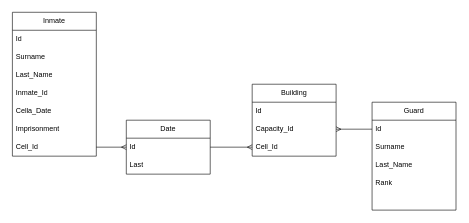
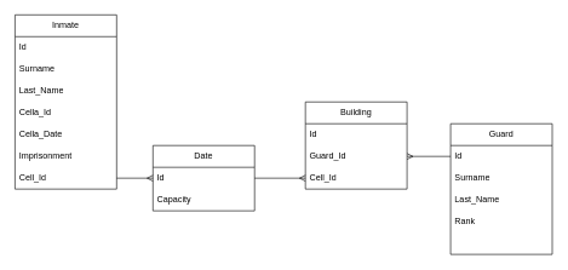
  <mxCell id="0" />
  <mxCell id="1" parent="0" />
  <mxCell id="2" value="Inmate" style="swimlane;fontStyle=0;childLayout=stackLayout;horizontal=1;startSize=30;horizontalStack=0;resizeParent=1;resizeParentMax=0;resizeLast=0;collapsible=1;marginBottom=0;whiteSpace=wrap;html=1;" vertex="1" parent="1"><mxGeometry x="20" y="20" width="140" height="240" as="geometry"><mxRectangle x="440" y="180" width="80" height="30" as="alternateBounds" /></mxGeometry></mxCell>
  <mxCell id="3" value="Id" style="text;strokeColor=none;fillColor=none;align=left;verticalAlign=middle;spacingLeft=4;spacingRight=4;overflow=hidden;points=[[0,0.5],[1,0.5]];portConstraint=eastwest;rotatable=0;whiteSpace=wrap;html=1;" vertex="1" parent="2"><mxGeometry y="30" width="140" height="30" as="geometry" /></mxCell>
  <mxCell id="4" value="Surname" style="text;strokeColor=none;fillColor=none;align=left;verticalAlign=middle;spacingLeft=4;spacingRight=4;overflow=hidden;points=[[0,0.5],[1,0.5]];portConstraint=eastwest;rotatable=0;whiteSpace=wrap;html=1;" vertex="1" parent="2"><mxGeometry y="60" width="140" height="30" as="geometry" /></mxCell>
  <mxCell id="5" value="Last_Name" style="text;strokeColor=none;fillColor=none;align=left;verticalAlign=middle;spacingLeft=4;spacingRight=4;overflow=hidden;points=[[0,0.5],[1,0.5]];portConstraint=eastwest;rotatable=0;whiteSpace=wrap;html=1;" vertex="1" parent="2"><mxGeometry y="90" width="140" height="30" as="geometry" /></mxCell>
- <mxCell id="6" value="Inmate_Id" style="text;strokeColor=none;fillColor=none;align=left;verticalAlign=middle;spacingLeft=4;spacingRight=4;overflow=hidden;points=[[0,0.5],[1,0.5]];portConstraint=eastwest;rotatable=0;whiteSpace=wrap;html=1;" vertex="1" parent="2"><mxGeometry y="120" width="140" height="30" as="geometry" /></mxCell>
+ <mxCell id="6" value="Cella_Id" style="text;strokeColor=none;fillColor=none;align=left;verticalAlign=middle;spacingLeft=4;spacingRight=4;overflow=hidden;points=[[0,0.5],[1,0.5]];portConstraint=eastwest;rotatable=0;whiteSpace=wrap;html=1;" vertex="1" parent="2"><mxGeometry y="120" width="140" height="30" as="geometry" /></mxCell>
  <mxCell id="7" value="Cella_Date" style="text;strokeColor=none;fillColor=none;align=left;verticalAlign=middle;spacingLeft=4;spacingRight=4;overflow=hidden;points=[[0,0.5],[1,0.5]];portConstraint=eastwest;rotatable=0;whiteSpace=wrap;html=1;" vertex="1" parent="2"><mxGeometry y="150" width="140" height="30" as="geometry" /></mxCell>
  <mxCell id="8" value="Imprisonment" style="text;strokeColor=none;fillColor=none;align=left;verticalAlign=middle;spacingLeft=4;spacingRight=4;overflow=hidden;points=[[0,0.5],[1,0.5]];portConstraint=eastwest;rotatable=0;whiteSpace=wrap;html=1;" vertex="1" parent="2"><mxGeometry y="180" width="140" height="30" as="geometry" /></mxCell>
  <mxCell id="9" value="Cell_Id" style="text;strokeColor=none;fillColor=none;align=left;verticalAlign=middle;spacingLeft=4;spacingRight=4;overflow=hidden;points=[[0,0.5],[1,0.5]];portConstraint=eastwest;rotatable=0;whiteSpace=wrap;html=1;" vertex="1" parent="2"><mxGeometry y="210" width="140" height="30" as="geometry" /></mxCell>
  <mxCell id="10" value="Date" style="swimlane;fontStyle=0;childLayout=stackLayout;horizontal=1;startSize=30;horizontalStack=0;resizeParent=1;resizeParentMax=0;resizeLast=0;collapsible=1;marginBottom=0;whiteSpace=wrap;html=1;" vertex="1" parent="1"><mxGeometry x="210" y="200" width="140" height="90" as="geometry" /></mxCell>
  <mxCell id="11" value="Id" style="text;strokeColor=none;fillColor=none;align=left;verticalAlign=middle;spacingLeft=4;spacingRight=4;overflow=hidden;points=[[0,0.5],[1,0.5]];portConstraint=eastwest;rotatable=0;whiteSpace=wrap;html=1;" vertex="1" parent="10"><mxGeometry y="30" width="140" height="30" as="geometry" /></mxCell>
- <mxCell id="12" value="Last" style="text;strokeColor=none;fillColor=none;align=left;verticalAlign=middle;spacingLeft=4;spacingRight=4;overflow=hidden;points=[[0,0.5],[1,0.5]];portConstraint=eastwest;rotatable=0;whiteSpace=wrap;html=1;" vertex="1" parent="10"><mxGeometry y="60" width="140" height="30" as="geometry" /></mxCell>
+ <mxCell id="12" value="Capacity" style="text;strokeColor=none;fillColor=none;align=left;verticalAlign=middle;spacingLeft=4;spacingRight=4;overflow=hidden;points=[[0,0.5],[1,0.5]];portConstraint=eastwest;rotatable=0;whiteSpace=wrap;html=1;" vertex="1" parent="10"><mxGeometry y="60" width="140" height="30" as="geometry" /></mxCell>
  <mxCell id="13" value="Guard" style="swimlane;fontStyle=0;childLayout=stackLayout;horizontal=1;startSize=30;horizontalStack=0;resizeParent=1;resizeParentMax=0;resizeLast=0;collapsible=1;marginBottom=0;whiteSpace=wrap;html=1;" vertex="1" parent="1"><mxGeometry x="620" y="170" width="140" height="180" as="geometry" /></mxCell>
  <mxCell id="14" value="Id" style="text;strokeColor=none;fillColor=none;align=left;verticalAlign=middle;spacingLeft=4;spacingRight=4;overflow=hidden;points=[[0,0.5],[1,0.5]];portConstraint=eastwest;rotatable=0;whiteSpace=wrap;html=1;" vertex="1" parent="13"><mxGeometry y="30" width="140" height="30" as="geometry" /></mxCell>
  <mxCell id="15" value="Surname" style="text;strokeColor=none;fillColor=none;align=left;verticalAlign=middle;spacingLeft=4;spacingRight=4;overflow=hidden;points=[[0,0.5],[1,0.5]];portConstraint=eastwest;rotatable=0;whiteSpace=wrap;html=1;" vertex="1" parent="13"><mxGeometry y="60" width="140" height="30" as="geometry" /></mxCell>
  <mxCell id="16" value="Last_Name" style="text;strokeColor=none;fillColor=none;align=left;verticalAlign=middle;spacingLeft=4;spacingRight=4;overflow=hidden;points=[[0,0.5],[1,0.5]];portConstraint=eastwest;rotatable=0;whiteSpace=wrap;html=1;" vertex="1" parent="13"><mxGeometry y="90" width="140" height="30" as="geometry" /></mxCell>
  <mxCell id="17" value="Rank" style="text;strokeColor=none;fillColor=none;align=left;verticalAlign=middle;spacingLeft=4;spacingRight=4;overflow=hidden;points=[[0,0.5],[1,0.5]];portConstraint=eastwest;rotatable=0;whiteSpace=wrap;html=1;" vertex="1" parent="13"><mxGeometry y="120" width="140" height="30" as="geometry" /></mxCell>
  <mxCell id="18" style="text;strokeColor=none;fillColor=none;align=left;verticalAlign=middle;spacingLeft=4;spacingRight=4;overflow=hidden;points=[[0,0.5],[1,0.5]];portConstraint=eastwest;rotatable=0;whiteSpace=wrap;html=1;" vertex="1" parent="13"><mxGeometry y="150" width="140" height="30" as="geometry" /></mxCell>
  <mxCell id="19" style="edgeStyle=orthogonalEdgeStyle;rounded=0;orthogonalLoop=1;jettySize=auto;html=1;entryX=0;entryY=0.5;entryDx=0;entryDy=0;startArrow=none;startFill=0;endArrow=ERmany;endFill=0;" edge="1" parent="1" source="9" target="11"><mxGeometry relative="1" as="geometry" /></mxCell>
  <mxCell id="20" value="Building" style="swimlane;fontStyle=0;childLayout=stackLayout;horizontal=1;startSize=30;horizontalStack=0;resizeParent=1;resizeParentMax=0;resizeLast=0;collapsible=1;marginBottom=0;whiteSpace=wrap;html=1;" vertex="1" parent="1"><mxGeometry x="420" y="140" width="140" height="120" as="geometry" /></mxCell>
  <mxCell id="21" value="Id" style="text;strokeColor=none;fillColor=none;align=left;verticalAlign=middle;spacingLeft=4;spacingRight=4;overflow=hidden;points=[[0,0.5],[1,0.5]];portConstraint=eastwest;rotatable=0;whiteSpace=wrap;html=1;" vertex="1" parent="20"><mxGeometry y="30" width="140" height="30" as="geometry" /></mxCell>
- <mxCell id="22" value="Capacity_Id" style="text;strokeColor=none;fillColor=none;align=left;verticalAlign=middle;spacingLeft=4;spacingRight=4;overflow=hidden;points=[[0,0.5],[1,0.5]];portConstraint=eastwest;rotatable=0;whiteSpace=wrap;html=1;" vertex="1" parent="20"><mxGeometry y="60" width="140" height="30" as="geometry" /></mxCell>
+ <mxCell id="22" value="Guard_Id" style="text;strokeColor=none;fillColor=none;align=left;verticalAlign=middle;spacingLeft=4;spacingRight=4;overflow=hidden;points=[[0,0.5],[1,0.5]];portConstraint=eastwest;rotatable=0;whiteSpace=wrap;html=1;" vertex="1" parent="20"><mxGeometry y="60" width="140" height="30" as="geometry" /></mxCell>
  <mxCell id="23" value="Cell_Id" style="text;strokeColor=none;fillColor=none;align=left;verticalAlign=middle;spacingLeft=4;spacingRight=4;overflow=hidden;points=[[0,0.5],[1,0.5]];portConstraint=eastwest;rotatable=0;whiteSpace=wrap;html=1;" vertex="1" parent="20"><mxGeometry y="90" width="140" height="30" as="geometry" /></mxCell>
  <mxCell id="24" style="edgeStyle=orthogonalEdgeStyle;rounded=0;orthogonalLoop=1;jettySize=auto;html=1;entryX=0;entryY=0.5;entryDx=0;entryDy=0;endArrow=none;endFill=0;startArrow=ERmany;startFill=0;" edge="1" parent="1" source="22" target="14"><mxGeometry relative="1" as="geometry" /></mxCell>
  <mxCell id="25" style="edgeStyle=orthogonalEdgeStyle;rounded=0;orthogonalLoop=1;jettySize=auto;html=1;entryX=1;entryY=0.5;entryDx=0;entryDy=0;startArrow=ERmany;startFill=0;endArrow=none;endFill=0;" edge="1" parent="1" source="23" target="11"><mxGeometry relative="1" as="geometry" /></mxCell>
